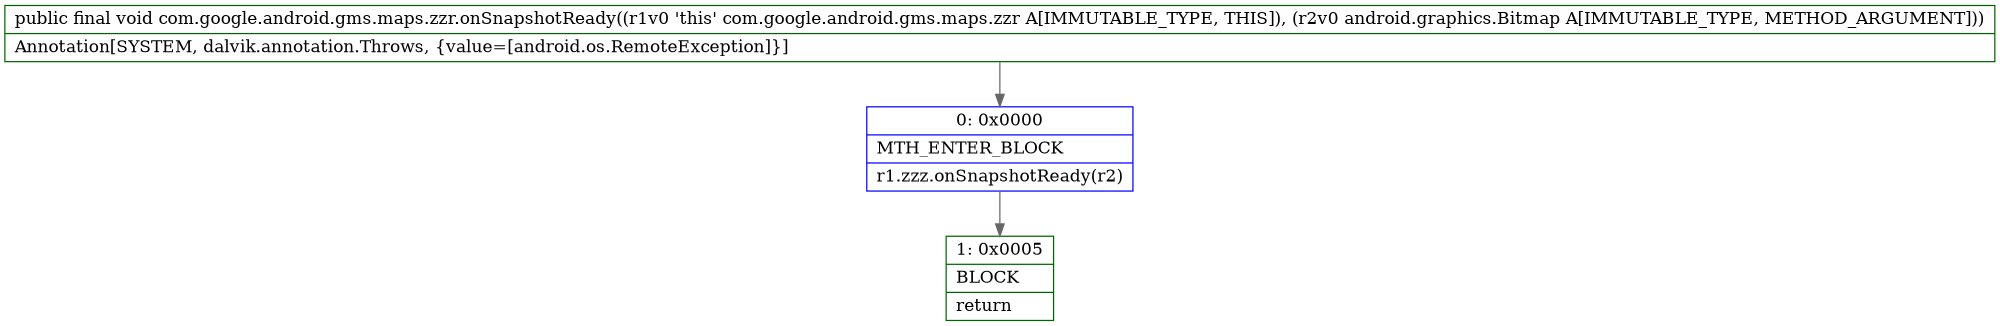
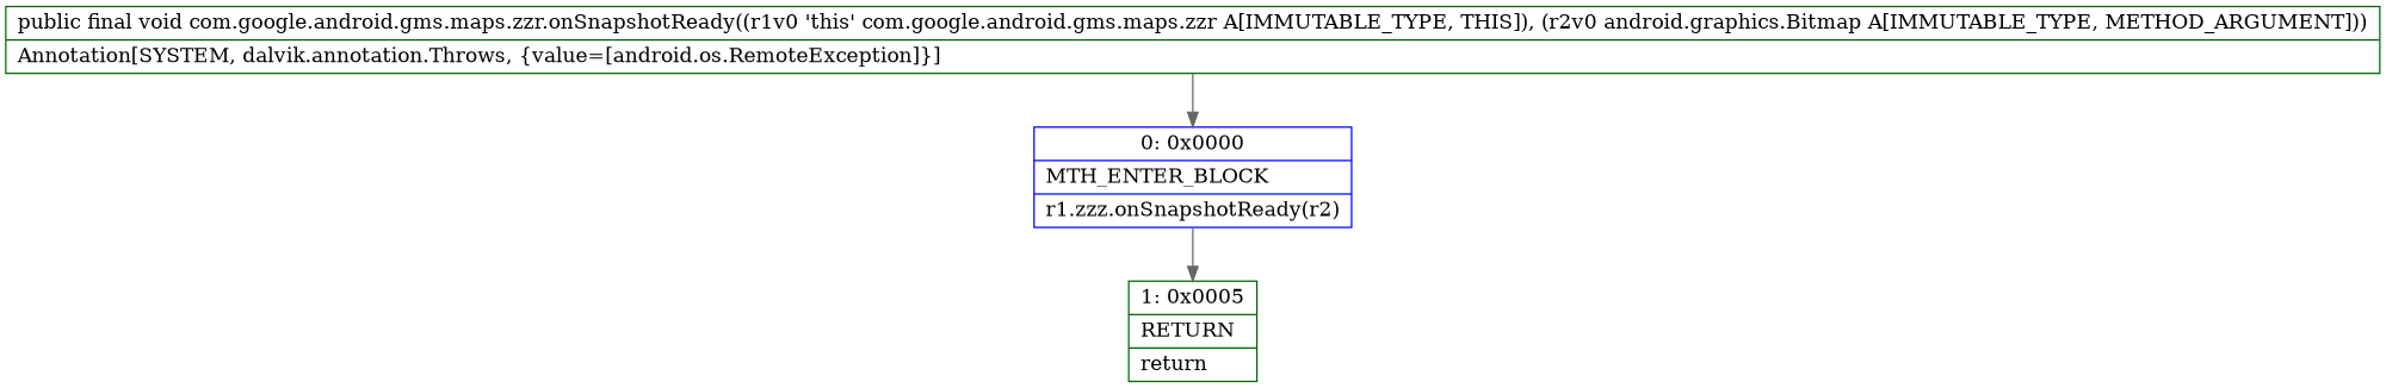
  digraph {
    node [shape=record color=darkgreen]
    edge [color=gray40]
    n1 [label="{0\:\ 0x0000|MTH_ENTER_BLOCK\l|r1.zzz.onSnapshotReady(r2)\l}" color=blue]
-   n2 [label="{1\:\ 0x0005|BLOCK\l|return\l}"]
+   n2 [label="{1\:\ 0x0005|RETURN\l|return\l}"]
    n3 [label="{public final void com.google.android.gms.maps.zzr.onSnapshotReady((r1v0 'this' com.google.android.gms.maps.zzr A[IMMUTABLE_TYPE, THIS]), (r2v0 android.graphics.Bitmap A[IMMUTABLE_TYPE, METHOD_ARGUMENT]))  | Annotation[SYSTEM, dalvik.annotation.Throws, \{value=[android.os.RemoteException]\}]\l}"]
    n1 -> n2
    n3 -> n1
  }
